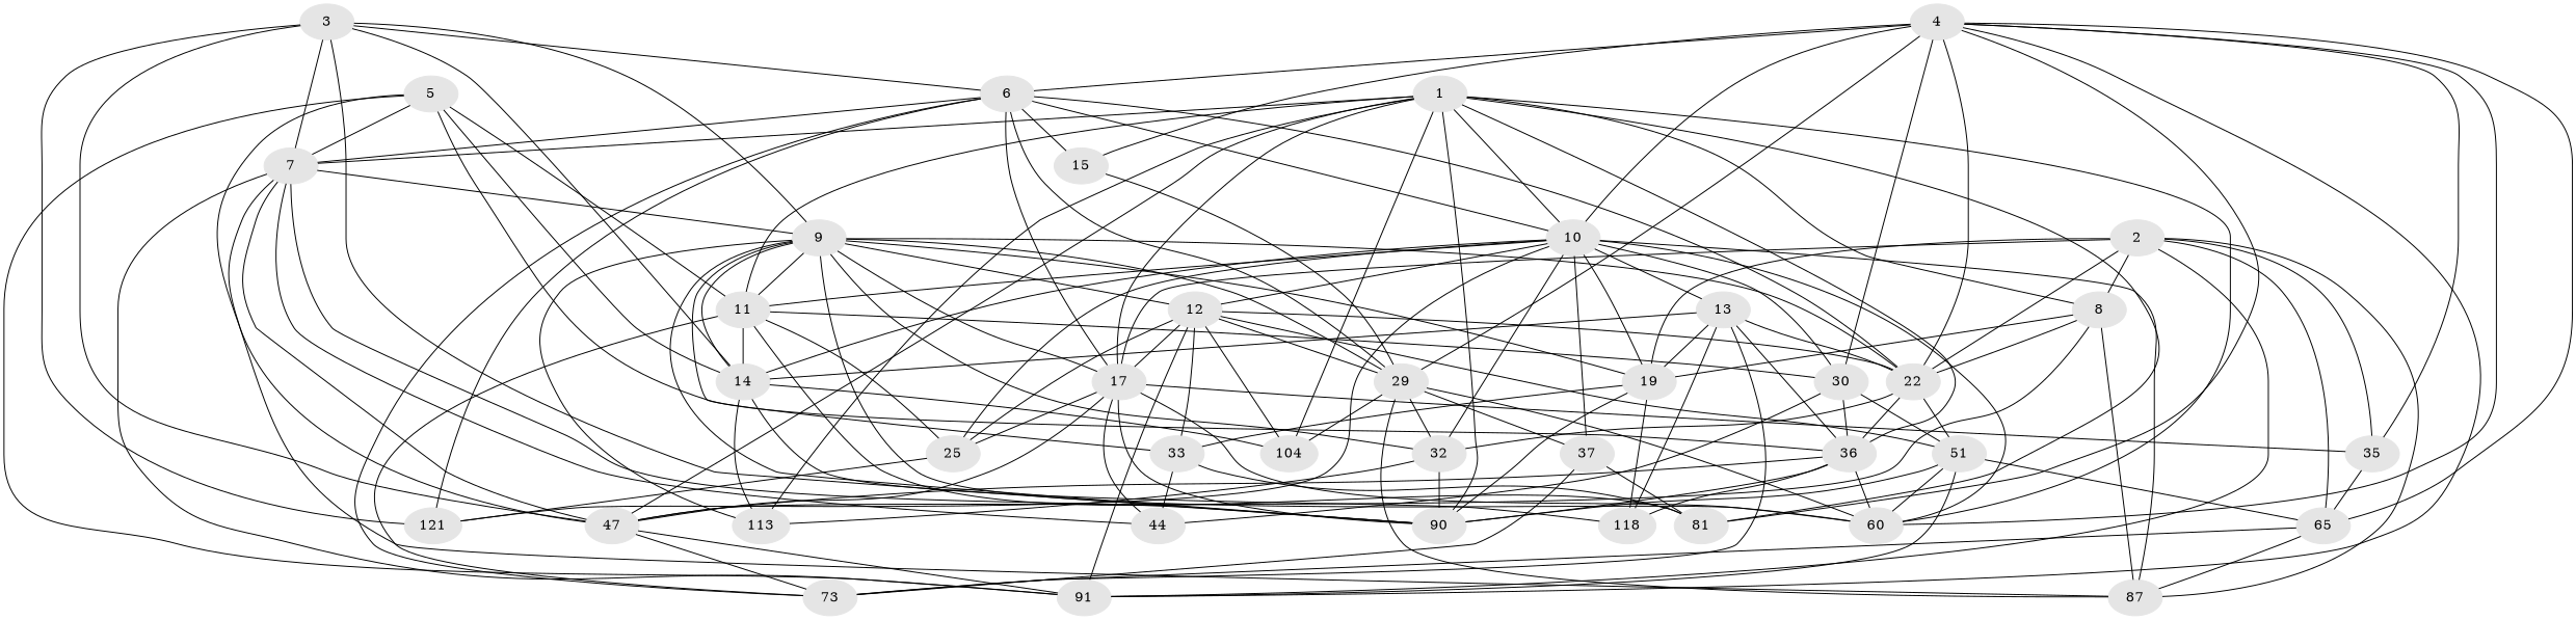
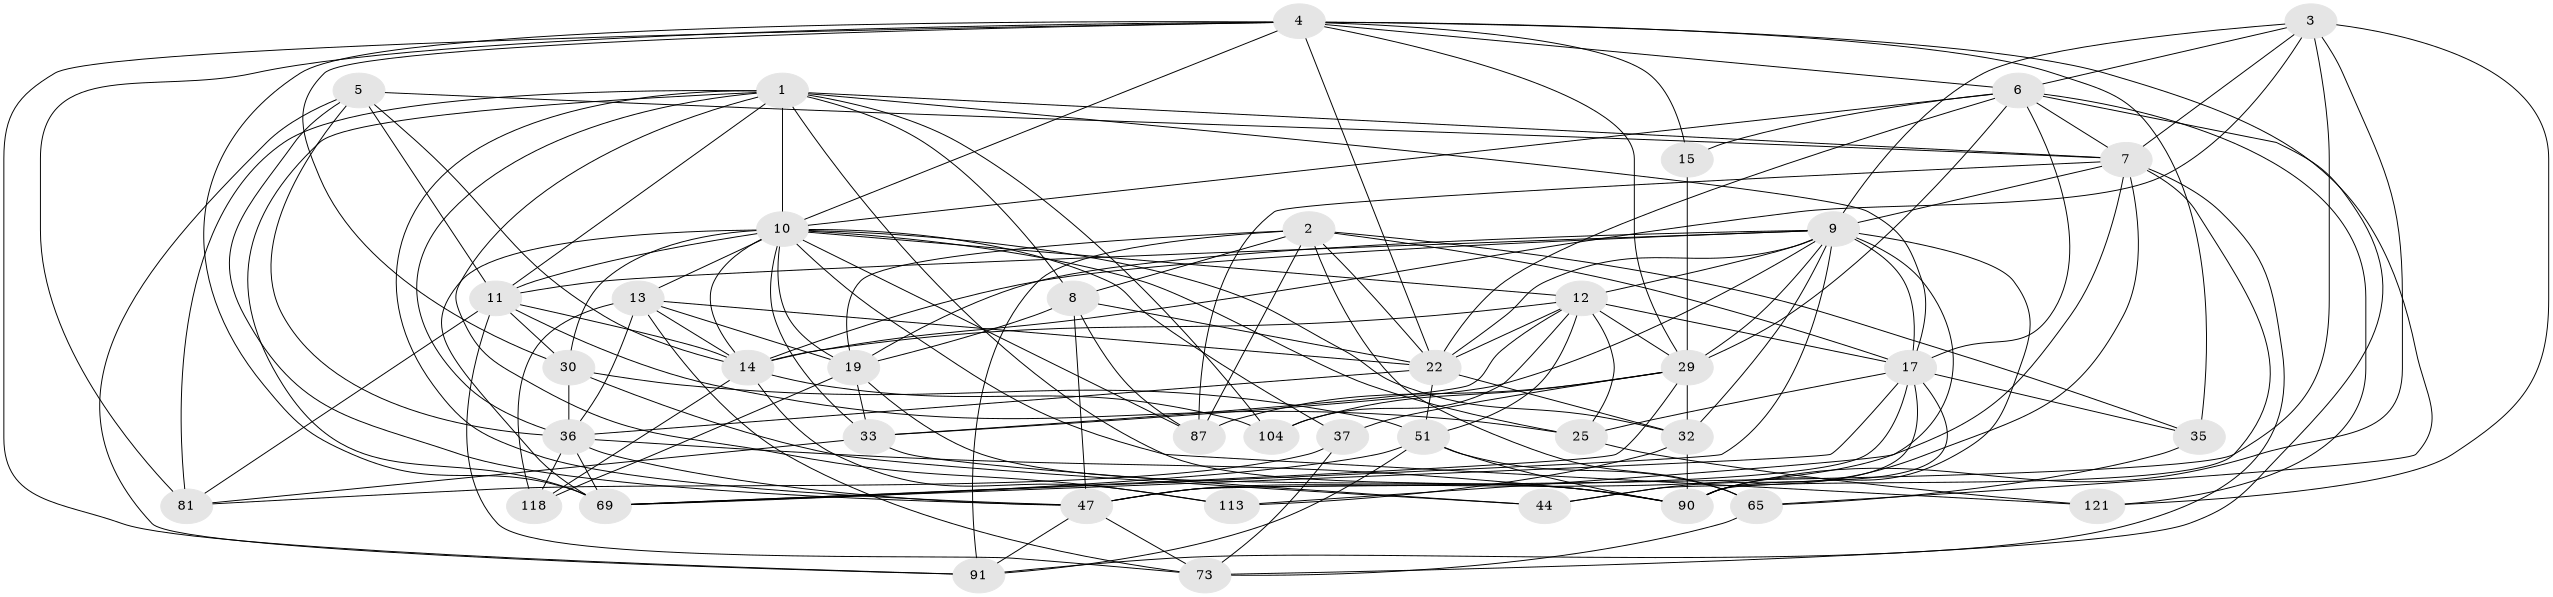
  graph {
    node [color=gray90 style=filled]
    1 [super="+27+78+49"]
    7 [super="+72+59"]
    8 [super="+130"]
    10 [super="+23+18+46"]
    11 [super="+85+34"]
    17 [super="+26+24+42"]
    36 [super="+69+77+126"]
    47 [super="+48+89+52"]
-   60 [super="+108+75"]
+   60 [super="+108+75" label=69]
    81 [super="+110"]
    90 [super="+119+112"]
    104
    113
    87 [super="+109"]
    91 [super="+111"]
    9 [super="+57+16"]
    44
    19 [super="+120+31"]
    22 [super="+88+92+115"]
    12 [super="+67+21+28+63"]
    14 [super="+124+41"]
    121
    30 [super="+123"]
    32 [super="+68"]
    33 [super="+84"]
    13 [super="+129+39"]
    25 [super="+101"]
    37
    73 [super="+102"]
    29 [super="+43+95+99+125"]
    51 [super="+55"]
    35
    118
    2 [super="+45+80"]
    65 [super="+82"]
    3 [super="+76"]
    6 [super="+38+71"]
    15
    4 [super="+20+74+40"]
    5 [super="+61"]
    1 -- 7
    1 -- 8
    1 -- 10 [weight=3]
    1 -- 11
    1 -- 17 [weight=2]
    1 -- 36
    1 -- 47
    1 -- 60
    1 -- 81
    1 -- 90
    1 -- 104
    1 -- 113
    7 -- 47
    7 -- 90
    7 -- 87
    7 -- 91
    7 -- 9
    7 -- 44
    8 -- 47
    8 -- 87
    8 -- 19
    8 -- 22
    10 -- 11
    10 -- 60 [weight=2]
    10 -- 87
    10 -- 19
    10 -- 12
    10 -- 14
    10 -- 121
    10 -- 30
    10 -- 32
+   10 -- 33
    10 -- 13 [weight=2]
    10 -- 25
    10 -- 37
    11 -- 81
    11 -- 14 [weight=2]
    11 -- 30
    11 -- 25
    11 -- 73
    17 -- 47
    17 -- 60
    17 -- 90
    17 -- 44
    17 -- 25
    17 -- 35
    36 -- 47
    36 -- 60
    36 -- 90
    36 -- 118
    47 -- 91
    47 -- 73
    9 -- 11
    9 -- 17
    9 -- 60
    9 -- 90 [weight=2]
    9 -- 113
    9 -- 19
    9 -- 22
    9 -- 12 [weight=2]
    9 -- 14
    9 -- 32
    9 -- 33
    9 -- 29
    19 -- 90
    19 -- 33
    19 -- 118
    22 -- 36 [weight=2]
    22 -- 32
    22 -- 51 [weight=2]
    12 -- 17
    12 -- 104
    12 -- 22
-   12 -- 91 [weight=2]
+   12 -- 14 [weight=2]
    12 -- 33
    12 -- 25 [weight=2]
    12 -- 29
    12 -- 51 [weight=2]
    14 -- 104
    14 -- 113
    14 -- 118
    30 -- 36
    30 -- 44
    30 -- 51
    32 -- 90
    32 -- 113
    33 -- 81
    33 -- 44
    13 -- 36
    13 -- 19
    13 -- 22
    13 -- 14
    13 -- 73
    13 -- 118
    25 -- 121
    37 -- 81
    37 -- 73
    29 -- 60 [weight=2]
    29 -- 104
    29 -- 87
    29 -- 32
    29 -- 37
    51 -- 60
    51 -- 90
    51 -- 91
    51 -- 65
    35 -- 65
    2 -- 8
    2 -- 17
    2 -- 87
    2 -- 91
    2 -- 19
    2 -- 22
    2 -- 35
    2 -- 65
-   65 -- 87
    65 -- 73
    3 -- 7
    3 -- 47 [weight=2]
    3 -- 90
    3 -- 9
    3 -- 14
    3 -- 121
    3 -- 6
    6 -- 7
    6 -- 10
    6 -- 17
    6 -- 22
    6 -- 121
    6 -- 73
    6 -- 29
    6 -- 15
    15 -- 29 [weight=2]
    4 -- 10 [weight=2]
    4 -- 60
    4 -- 81
    4 -- 91
    4 -- 22
    4 -- 30
    4 -- 29
    4 -- 35
    4 -- 65
    4 -- 6
    4 -- 15
    5 -- 7
    5 -- 11
    5 -- 36
    5 -- 47
    5 -- 91
    5 -- 14
  }
